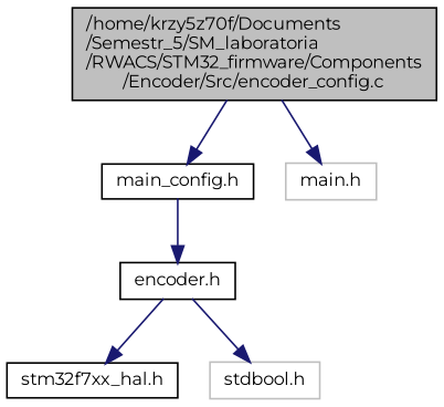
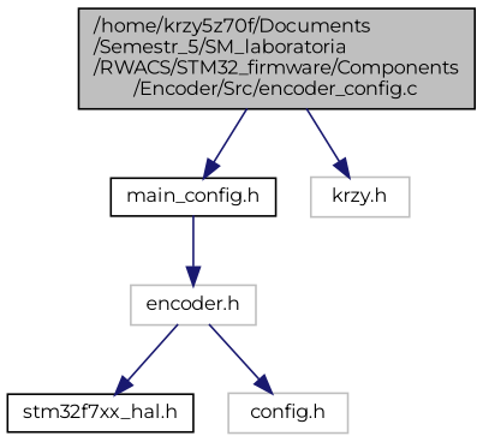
  digraph {
    fontname=Montserrat
    node [color=black fillcolor=white fontname=Montserrat fontsize=10 shape=record style=filled]
    edge [color=midnightblue fontname=Montserrat fontsize=10 labelfontname=Helvetica labelfontsize=10 style=solid]
    n1 [fillcolor=grey75 fontcolor=black height=0.2 label="/home/krzy5z70f/Documents\l/Semestr_5/SM_laboratoria\l/RWACS/STM32_firmware/Components\l/Encoder/Src/encoder_config.c" width=0.4]
    n2 [height=0.2 label="main_config.h" width=0.4]
-   n3 [color=grey75 height=0.2 label="main.h" width=0.4]
-   n4 [height=0.2 label="encoder.h" width=0.4]
+   n3 [color=grey75 height=0.2 label="krzy.h" width=0.4]
+   n4 [color=grey75 height=0.2 label="encoder.h" width=0.4]
    n5 [height=0.2 label="stm32f7xx_hal.h" width=0.4]
-   n6 [color=grey75 height=0.2 label="stdbool.h" width=0.4]
+   n6 [color=grey75 height=0.2 label="config.h" width=0.4]
    n1 -> n2
    n1 -> n3
    n2 -> n4
    n4 -> n5
    n4 -> n6
  }
